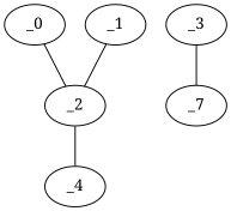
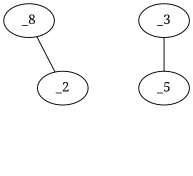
  graph {
    fontname="Noto Serif"
    node [fontname="Noto Serif"]
    edge [fontname="Noto Serif"]
-   _0 [x=0.333011 y=2.90942]
+   _0 [x=0.333011 y=2.90942 label=_8]
    _2 [x=1.6 y=1.77]
    _3 [x=2.1 y=2.78]
-   _5 [x=0.0289708 y=0.0592497 label=_7]
-   _1 [x=0.296124 y=1.36876]
-   _4 [x=2.88616 y=0.825412]
+   _5 [x=0.0289708 y=0.0592497]
    _0 -- _2
-   _2 -- _4
    _3 -- _5
-   _1 -- _2
  }
